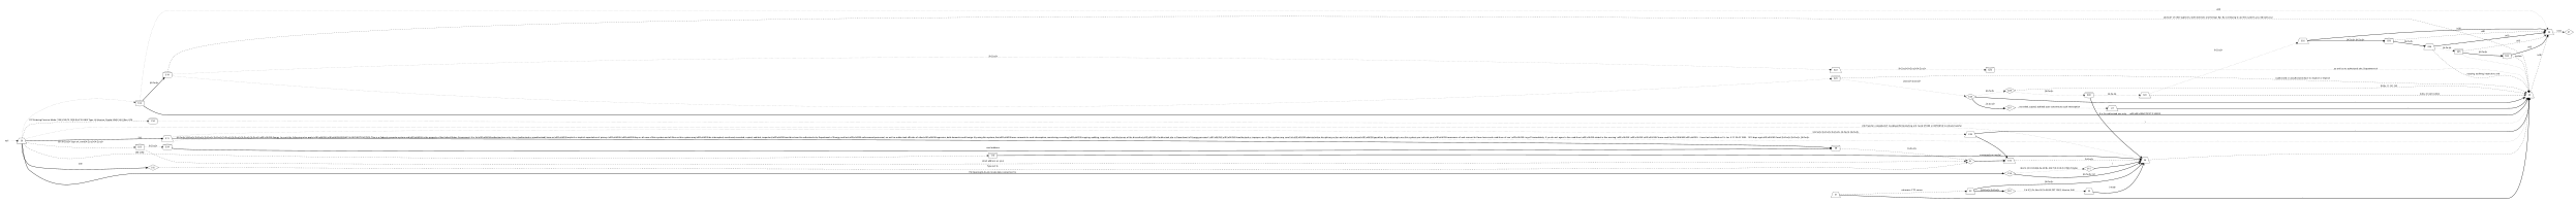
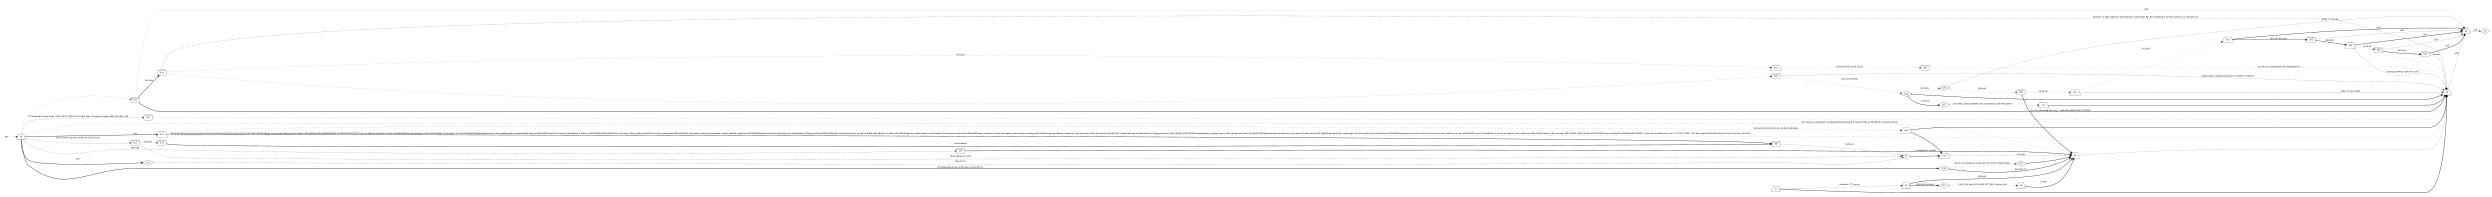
  digraph {
    fontname=Roboto
    rankdir=LR
    node [fontname=Roboto shape=trapezium]
    edge [arrowhead=vee fontname=Roboto style=bold]
    null [shape=plaintext]
    S0
    S11
    S16 [shape=cylinder]
    S14 [shape=cylinder]
    S4
    S12 [shape=diamond]
    S13 [shape=cylinder]
    S18 [shape=diamond]
    S23 [shape=cylinder]
    S8 [shape=cylinder]
    S29
    S1
    S2
    S5
    S6
    S19 [shape=cylinder]
    S9 [shape=diamond]
    S15 [shape=diamond]
    S24 [shape=cylinder]
    S10
    S21 [shape=diamond]
    S7 [shape=diamond]
    S20 [shape=cylinder]
    S22
    S3
    S25 [shape=diamond]
    S26 [shape=cylinder]
    S17
    S27 [shape=diamond]
    S28 [shape=diamond]
    S30 [shape=cylinder]
    S31
    S32
    S33 [shape=cylinder]
    S34
    S35 [shape=cylinder]
    S36 [shape=cylinder]
    null -> S0 [arrowhead=diamond style=dotted]
    S0 -> S11 [arrowhead=diamond label=230]
    S0 -> S16 [label=" " style=dotted]
    S0 -> S14 [label="227 Entering Passive Mode (128,3,180,73,15,[0-9]+|215 UNIX Type: L8 Version: Digital UNIX V4.0 (Rev. 878" style=dashed]
    S0 -> S4 [arrowhead=diamond label="226 Transfer complete|221 Goodbye|350 Restarting at 0. Send STORE or RETRIEVE to initiate transfer" style=dotted]
    S0 -> S12 [label="200 "]
    S0 -> S13 [label="250 CWD" style=dashed]
    S0 -> S18 [arrowhead=diamond label="150 Opening [A-Za-z]+ mode data connection for "]
    S0 -> S23 [label="331 [A-Za-z]+ login ok, send [A-Za-z]+ [A-Za-z]+ " style=dashed]
    S11 -> S8 [arrowhead=diamond label="-[A-Za-z]+ [A-Za-z]+ [A-Za-z]+ [A-Za-z]+ [A-Za-z]+ [A-Za-z]+ [A-Za-z]+ [A-Za-z]+ [A-Za-z]+\\x0D\\x0A230-Energy. As such the following rules apply:\\x0D\\x0A230-\\x0D\\x0A230-PRIVACY & SECURITY NOTICE: This is a Federal computer system and\\x0D\\x0A230-is the property of the United States Government. It is for\\x0D\\x0A230-authorized use only. Users (authorized or unauthorized) have no\\x0D\\x0A230-explicit or implicit expectation of privacy.\\x0D\\x0A230-\\x0D\\x0A230-Any or all uses of this system and all files on this system may\\x0D\\x0A230-be intercepted, monitored, recorded, copied, audited, inspected,\\x0D\\x0A230-and disclosed to authorized site, Department of Energy, and law\\x0D\\x0A230-enforcement personnel, as well as authorized officials of other\\x0D\\x0A230-agencies, both domestic and foreign. By using this system, the\\x0D\\x0A230-user consents to such interception, monitoring, recording,\\x0D\\x0A230-copying, auditing, inspection, and disclosure at the discretion\\x0D\\x0A230-of authorized site or Department of Energy personnel.\\x0D\\x0A230-\\x0D\\x0A230-Unauthorized or improper use of this system may result in\\x0D\\x0A230-administrative disciplinary action and civil and criminal\\x0D\\x0A230-penalties. By continuing to use this system you indicate your\\x0D\\x0A230-awareness of and consent to these terms and conditions of use.\\x0D\\x0A230-Log off immediately  if you do not agree to the conditions\\x0D\\x0A230-stated in this warning.\\x0D\\x0A230-\\x0D\\x0A230-\\x0D\\x0A230-Please read the file README\\x0D\\x0A230-  it was last modified on Fri Jun  4 21:29:42 1999 - 1315 days ago\\x0D\\x0A230 Guest [A-Za-z]+ [A-Za-z]+, [A-Za-z]+"]
    S11 -> S29 [arrowhead=diamond label=" [A-Za-z]+ [A-Za-z]+ [A-Za-z]+, [A-Za-z]+ [A-Za-z]+" style=dotted]
    S16 -> S5 [label="\\x09\\x09\\x09NOTICE TO USERS"]
    S16 -> S6 [label="\\x0D" style=dotted]
    S16 -> S19 [label="    [A-Za-z]+"]
    S14 -> S5 [label=")" style=dotted]
    S4 -> S5 [label="." style=dashed]
    S12 -> S9 [label="Type set to" style=dashed]
    S13 -> S4 [label=" command successful"]
    S18 -> S4 [label="[A-Za-z]+ list"]
    S18 -> S15 [label="/bin/ls (0.0.0.0,0|[A-Za-z0-9]+.382.f (0.0.0.0,0) (156673 bytes" style=dotted]
    S23 -> S9 [label="email address as your" style=dashed]
    S23 -> S24 [label="[A-Za-z]+" style=dotted]
    S8 -> S9 [label=" [A-Za-z]+" style=dashed]
    S29 -> S5 [arrowhead=diamond label="-"]
    S29 -> S10 [label=" "]
    S1 -> S2 [arrowhead=diamond label=" <domain> FTP server " style=dashed]
    S1 -> S5 [label="-"]
    S2 -> S4 [label="[A-Za-z]+"]
    S2 -> S21 [arrowhead=diamond label="([A-Za-z]+ [A-Za-z]+"]
    S5 -> S6 [arrowhead=diamond label="\\x0D" style=dashed]
    S6 -> S7 [label="\\x0A" style=dashed]
    S19 -> S5 [arrowhead=diamond label="[A-Za-z]+ of other agencies, both domestic and foreign. By|. By continuing to use this system, you indicate your" style=dashed]
    S19 -> S20 [arrowhead=diamond label=" " style=dotted]
    S19 -> S22 [arrowhead=diamond label=", [A-Za-z]+" style=dotted]
    S9 -> S10 [label=" "]
    S15 -> S4 [arrowhead=diamond label=")"]
    S24 -> S8 [arrowhead=diamond label="-mail address"]
    S24 -> S5 [arrowhead=diamond label="." style=dotted]
    S10 -> S4 [label="[A-Za-z]+" style=dashed]
    S21 -> S3 [arrowhead=diamond label="-2.6.2(1) Fri Nov 30 16:58:35 PST 2001| Version 5.60" style=dotted]
    S20 -> S5 [label="(authorized or unauthorized) have no explicit or implicit" style=dashed]
    S20 -> S25 [label="[A-Za-z]+ [A-Za-z]+" style=dotted]
    S22 -> S26 [arrowhead=diamond label=" [A-Za-z]+ [A-Za-z]+ [A-Za-z]+" style=dotted]
    S3 -> S4 [label=") ready"]
    S25 -> S5 [label="."]
    S25 -> S27 [arrowhead=diamond label=", [A-Za-z]+"]
    S25 -> S28 [label=" [A-Za-z]+ " style=dotted]
    S26 -> S5 [label=", as well as to authorized| site, Department of" style=dotted]
    S17 -> S5 [label=","]
    S27 -> S17 [arrowhead=diamond label=", recorded, copied, audited| user consents to such interception" style=dotted]
-   S28 -> S5 [arrowhead=diamond label="[0-9]+.11.131.132" style=dashed]
+   S28 -> S6 [arrowhead=diamond label="[0-9]+.11.131.132" style=dashed]
    S28 -> S30 [label="[A-Za-z]+" style=dotted]
    S30 -> S4 [label=". It is for authorized use only"]
    S30 -> S31 [label=" [A-Za-z]+ " style=dotted]
    S31 -> S5 [label="[0-9]+ 01:36:18 2003" style=dashed]
    S31 -> S32 [arrowhead=diamond label="[A-Za-z]+" style=dotted]
    S32 -> S6 [arrowhead=diamond label="\\x0D"]
    S32 -> S33 [arrowhead=diamond label=" [A-Za-z]+ [A-Za-z]+"]
    S33 -> S6 [arrowhead=diamond label="\\x0D" style=dashed]
    S33 -> S34 [arrowhead=diamond label=" [A-Za-z]+"]
    S34 -> S5 [label=", copying, auditing, inspection, and" style=dashed]
    S34 -> S6 [label="\\x0D"]
    S34 -> S35 [arrowhead=diamond label=" [A-Za-z]+" style=dotted]
    S35 -> S5 [label="." style=dotted]
    S35 -> S6 [label="\\x0D" style=dashed]
    S35 -> S36 [label=" [A-Za-z]+"]
    S36 -> S5 [arrowhead=diamond label=" system" style=dashed]
    S36 -> S6 [label="\\x0D"]
  }
